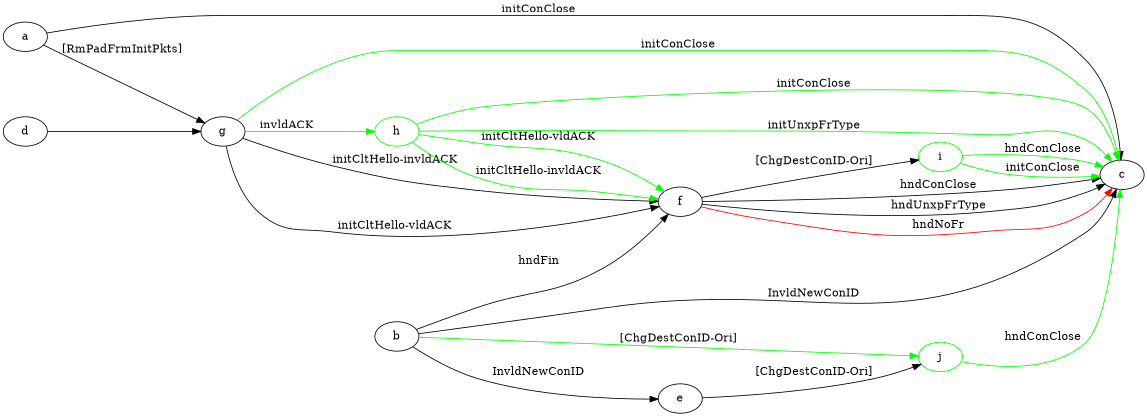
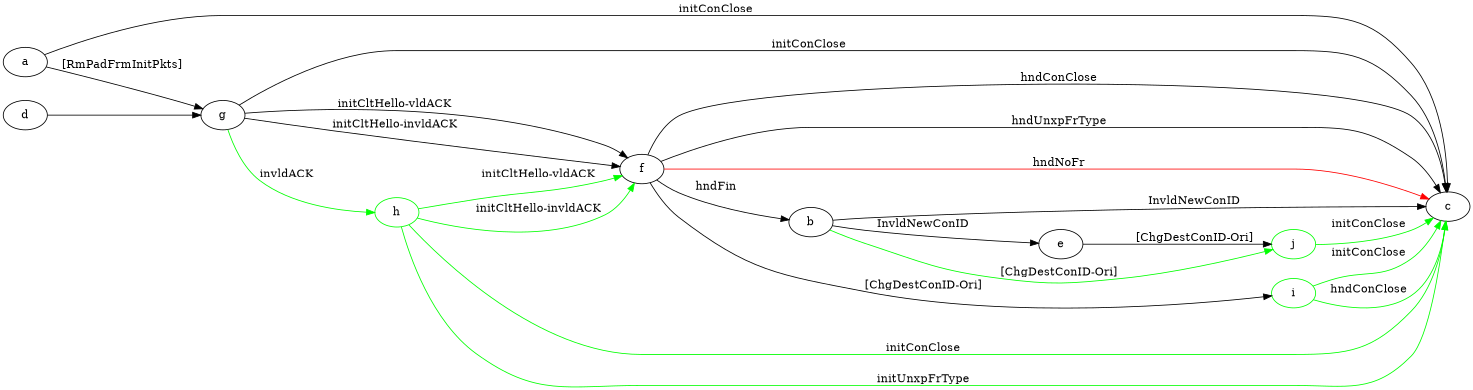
  digraph {
    rankdir=LR
    a
    c
    g
    b
    e
    j [color=green]
    d
    f
    h [color=green]
    i [color=green]
    a -> c [label="initConClose "]
    a -> g [label="[RmPadFrmInitPkts] "]
-   g -> c [label="initConClose " color=green]
+   g -> c [label="initConClose "]
    g -> f [label="initCltHello-vldACK "]
    g -> f [label="initCltHello-invldACK "]
    g -> h [color=green label="invldACK "]
    b -> c [label="InvldNewConID "]
    b -> e [label="InvldNewConID "]
    b -> j [color=green label="[ChgDestConID-Ori] "]
    e -> j [color=black label="[ChgDestConID-Ori] "]
-   j -> c [color=green label="hndConClose "]
+   j -> c [color=green label="initConClose "]
    d -> g
    f -> c [label="hndConClose "]
    f -> c [label="hndUnxpFrType "]
    f -> c [color=red label="hndNoFr "]
-   b -> f [label="hndFin "]
+   f -> b [label="hndFin "]
    f -> i [color=black label="[ChgDestConID-Ori] "]
    h -> c [color=green label="initConClose "]
    h -> c [color=green label="initUnxpFrType "]
    h -> f [color=green label="initCltHello-vldACK "]
    h -> f [color=green label="initCltHello-invldACK "]
    i -> c [color=green label="initConClose "]
    i -> c [color=green label="hndConClose "]
  }
